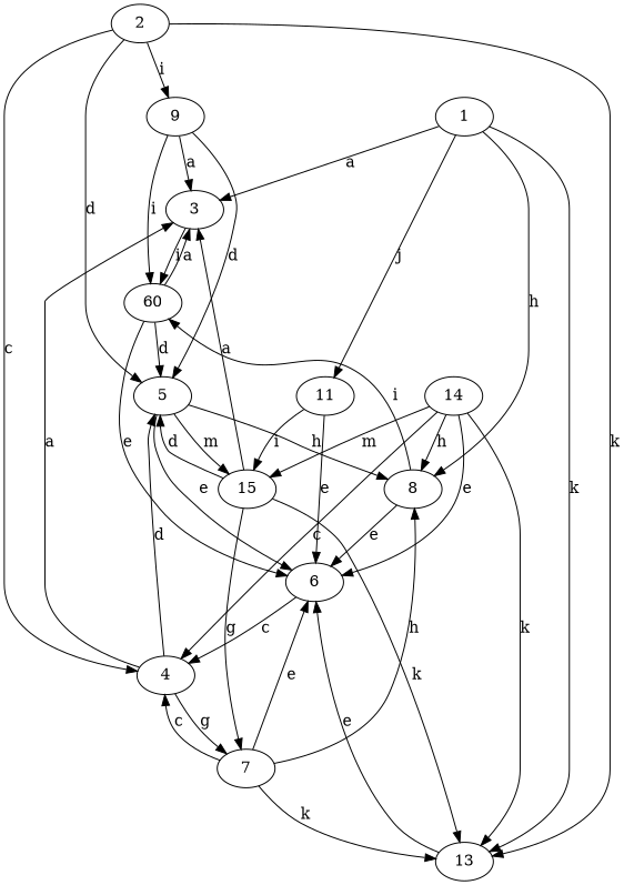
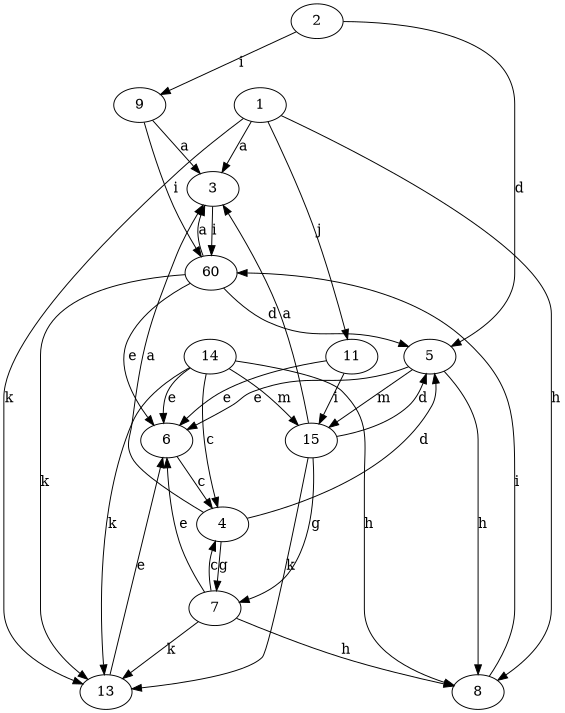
  strict digraph {
    1
    3
    8
    11
    13
    n6 [label=60]
    6
    15
    2
    4
    5
    9
    7
    14
    1 -> 3 [label=a]
    1 -> 8 [label=h]
    1 -> 11 [label=j]
    1 -> 13 [label=k]
    3 -> n6 [label=i]
    8 -> n6 [label=i]
-   8 -> 6 [label=e]
    11 -> 6 [label=e]
    11 -> 15 [label=i]
    13 -> 6 [label=e]
    n6 -> 3 [label=a]
    n6 -> 6 [label=e]
    n6 -> 5 [label=d]
    6 -> 4 [label=c]
    15 -> 3 [label=a]
    15 -> 13 [label=k]
    15 -> 5 [label=d]
    15 -> 7 [label=g]
-   2 -> 13 [label=k]
-   2 -> 4 [label=c]
+   n6 -> 13 [label=k]
    2 -> 5 [label=d]
    2 -> 9 [label=i]
    4 -> 3 [label=a]
    4 -> 5 [label=d]
    4 -> 7 [label=g]
    5 -> 8 [label=h]
    5 -> 6 [label=e]
    5 -> 15 [label=m]
    9 -> 3 [label=a]
    9 -> n6 [label=i]
-   9 -> 5 [label=d]
    7 -> 8 [label=h]
    7 -> 13 [label=k]
    7 -> 6 [label=e]
    7 -> 4 [label=c]
    14 -> 8 [label=h]
    14 -> 13 [label=k]
    14 -> 6 [label=e]
    14 -> 15 [label=m]
    14 -> 4 [label=c]
  }
